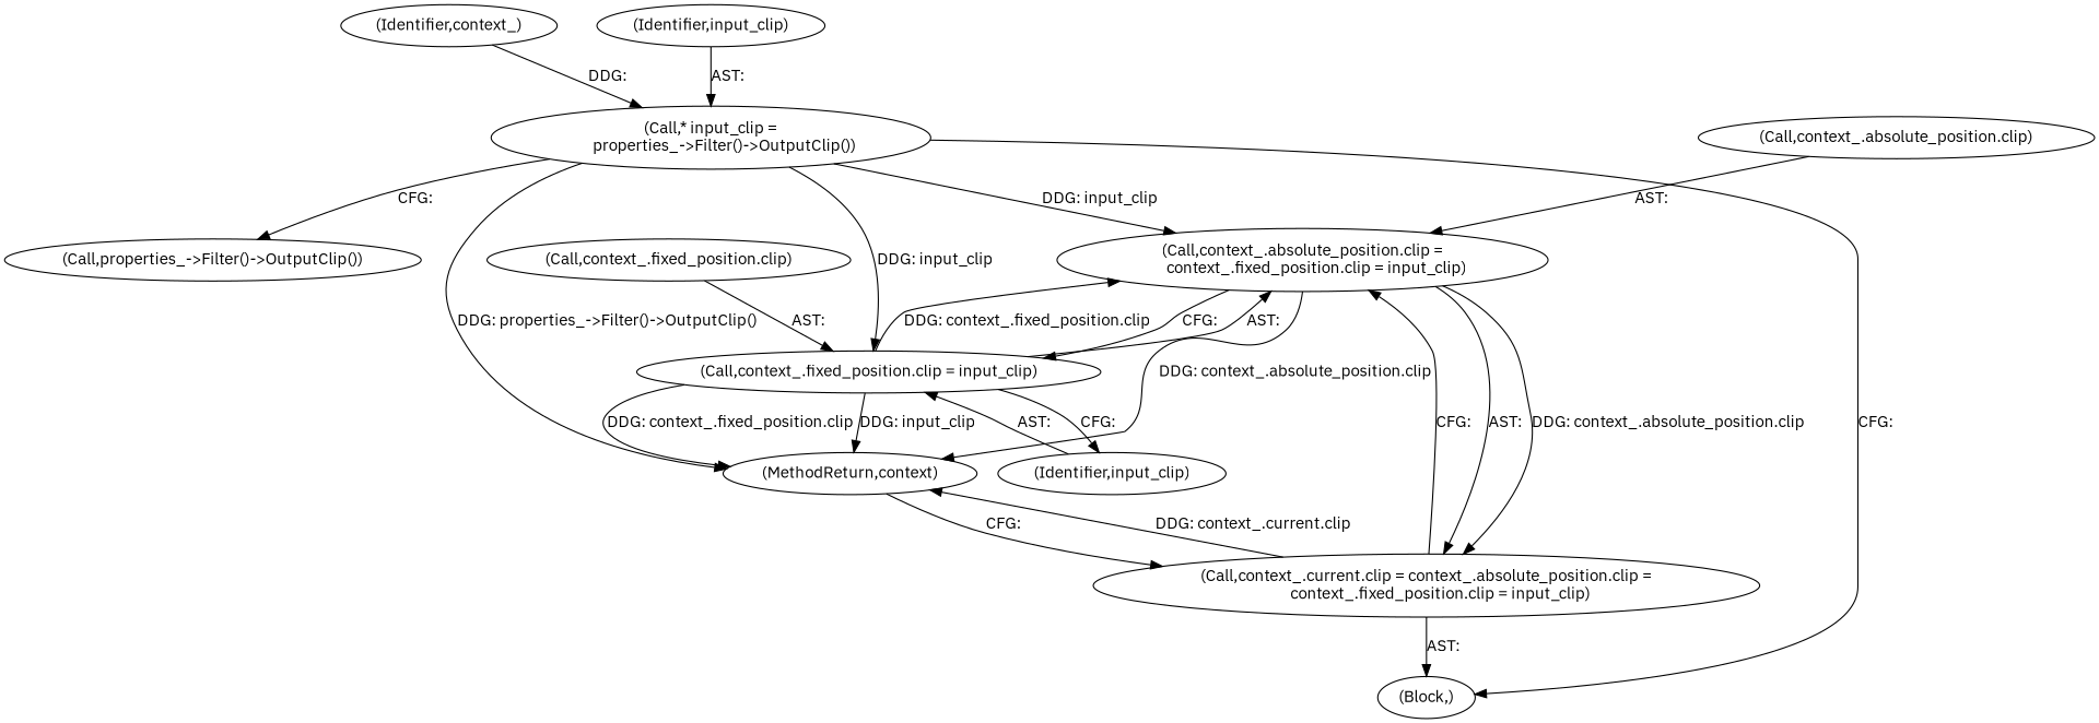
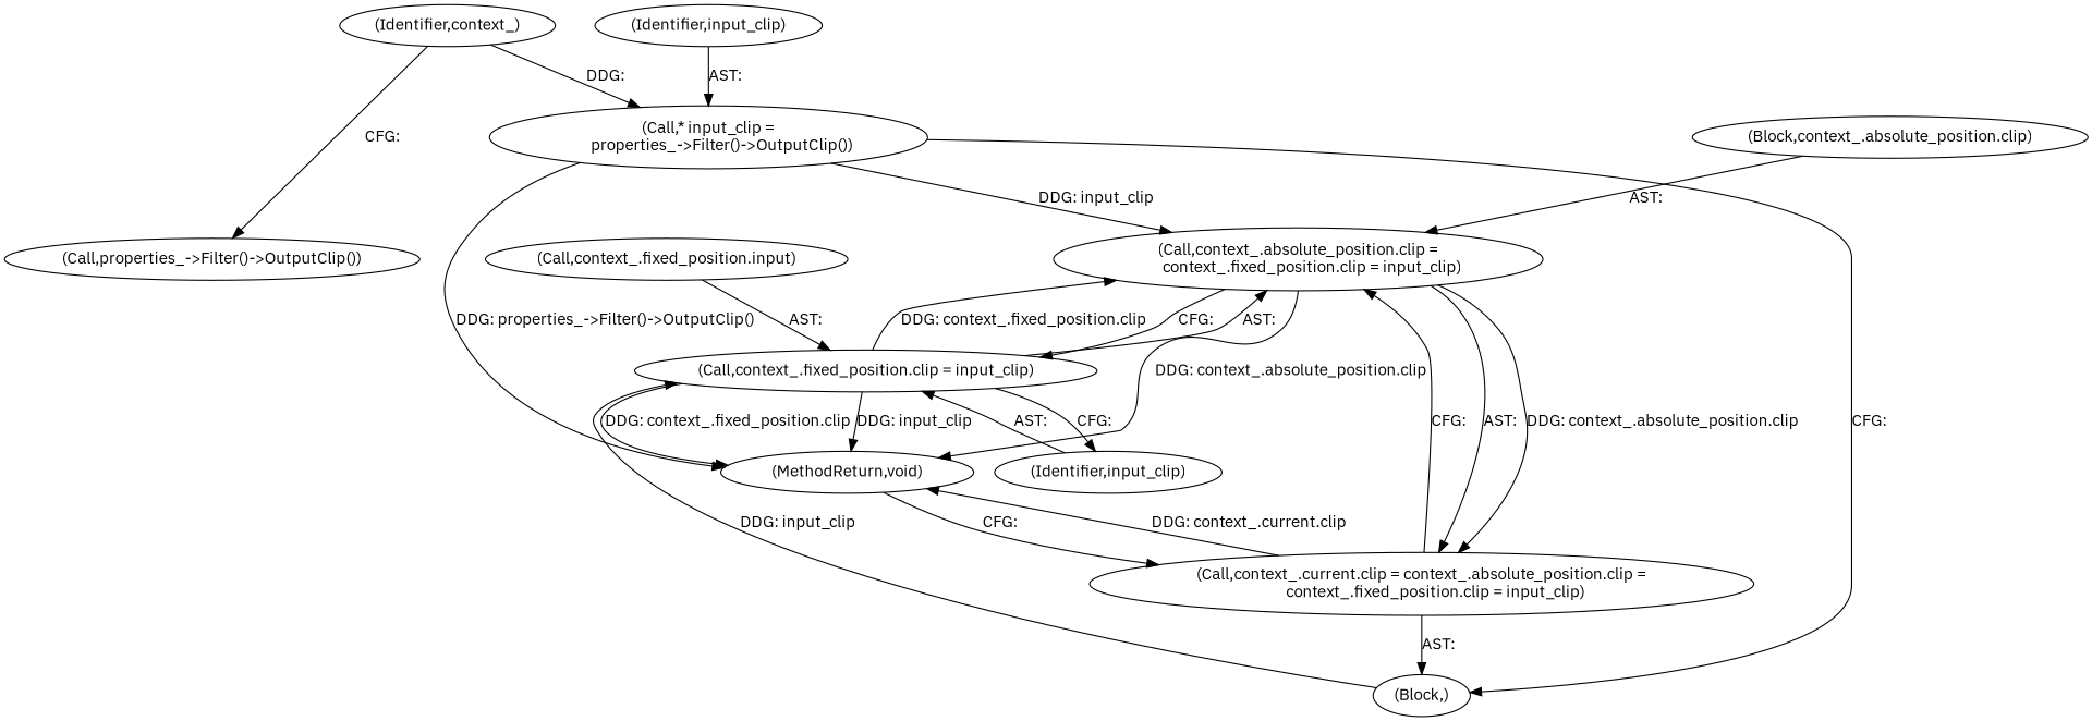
  digraph {
    fontname="IBM Plex Sans"
    node [fontname="IBM Plex Sans"]
    edge [fontname="IBM Plex Sans"]
    n1 [label="(Call,* input_clip =\n        properties_->Filter()->OutputClip())"]
    n2 [label="(Call,context_.absolute_position.clip =\n        context_.fixed_position.clip = input_clip)"]
    n3 [label="(Call,context_.fixed_position.clip = input_clip)"]
-   n4 [label="(MethodReturn,context)"]
+   n4 [label="(MethodReturn,void)"]
    n5 [label="(Block,)"]
    n6 [label="(Call,properties_->Filter()->OutputClip())"]
    n7 [label="(Call,context_.current.clip = context_.absolute_position.clip =\n        context_.fixed_position.clip = input_clip)"]
    n8 [label="(Identifier,input_clip)"]
-   n9 [label="(Call,context_.absolute_position.clip)"]
-   n10 [label="(Call,context_.fixed_position.clip)"]
+   n9 [label="(Block,context_.absolute_position.clip)"]
+   n10 [label="(Call,context_.fixed_position.input)"]
    n11 [label="(Identifier,context_)"]
    n12 [label="(Identifier,input_clip)"]
    n1 -> n2 [label="DDG: input_clip"]
-   n1 -> n3 [label="DDG: input_clip"]
+   n5 -> n3 [label="DDG: input_clip"]
    n1 -> n4 [label="DDG: properties_->Filter()->OutputClip()"]
    n1 -> n5 [label="CFG: "]
-   n1 -> n6 [label="CFG: "]
+   n11 -> n6 [label="CFG: "]
    n2 -> n3 [label="CFG: "]
    n2 -> n4 [label="DDG: context_.absolute_position.clip"]
    n2 -> n7 [label="AST: "]
    n2 -> n7 [label="DDG: context_.absolute_position.clip"]
    n3 -> n2 [label="AST: "]
    n3 -> n2 [label="DDG: context_.fixed_position.clip"]
    n3 -> n4 [label="DDG: input_clip"]
    n3 -> n4 [label="DDG: context_.fixed_position.clip"]
    n3 -> n8 [label="CFG: "]
    n4 -> n7 [label="CFG: "]
    n7 -> n2 [label="CFG: "]
    n7 -> n4 [label="DDG: context_.current.clip"]
    n7 -> n5 [label="AST: "]
    n8 -> n3 [label="AST: "]
    n9 -> n2 [label="AST: "]
    n10 -> n3 [label="AST: "]
    n11 -> n1 [label="DDG: "]
    n12 -> n1 [label="AST: "]
  }
